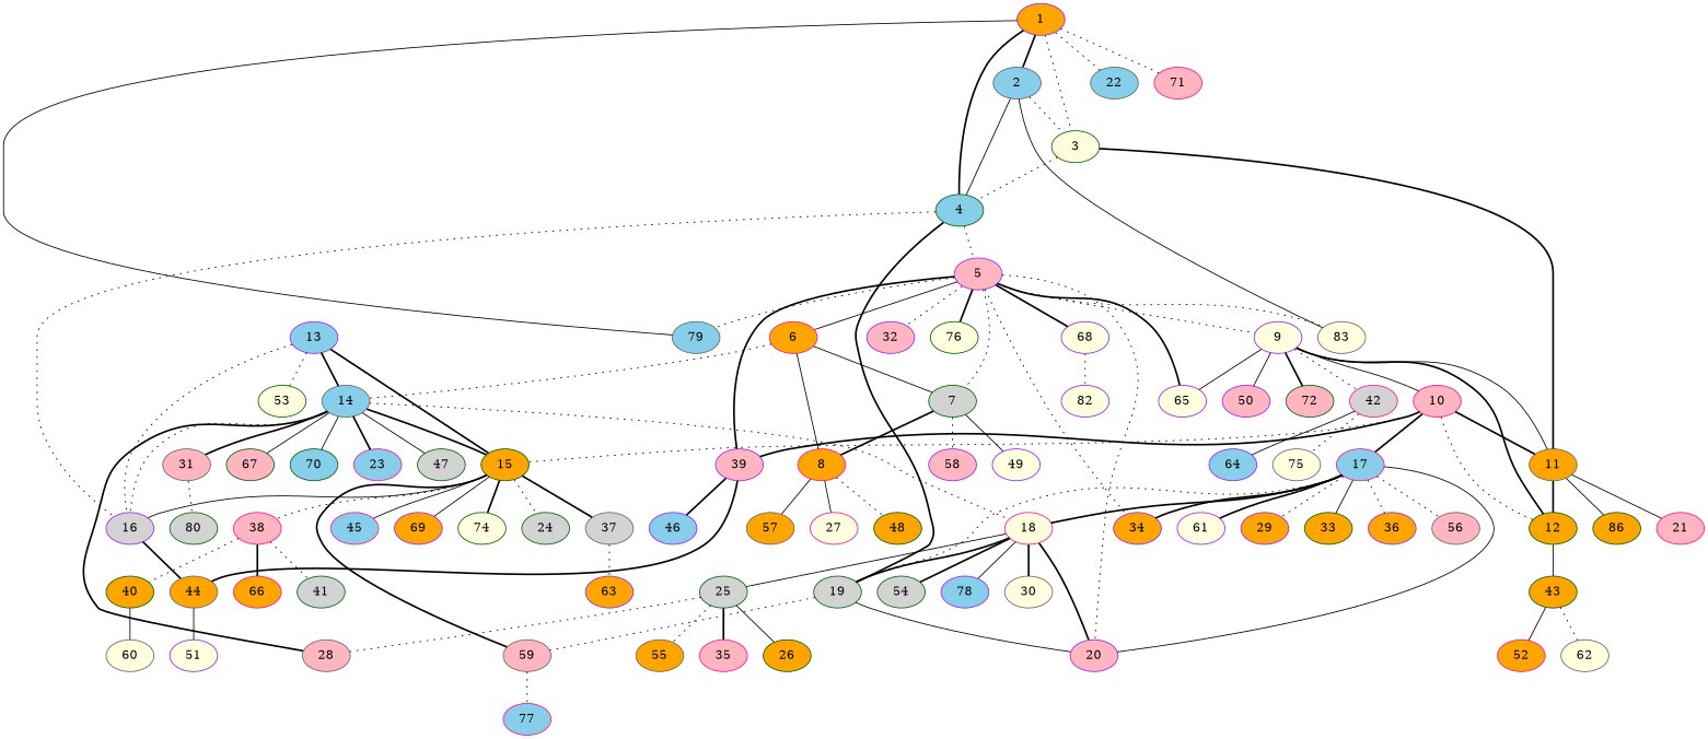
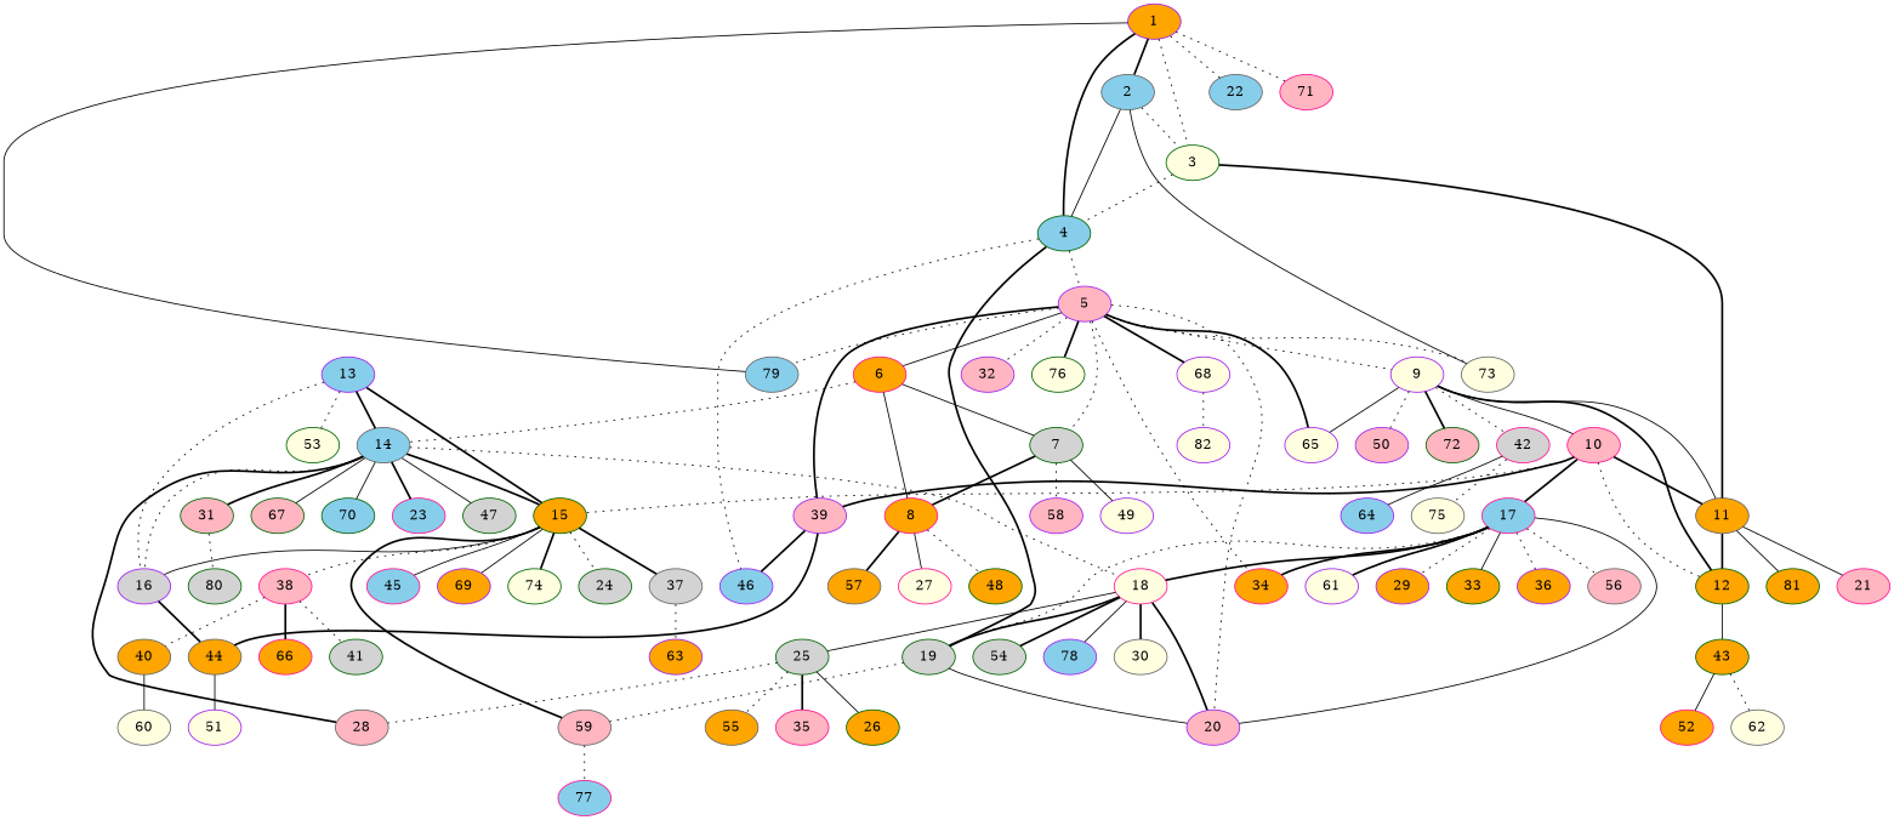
  graph {
    node [color=darkgreen fillcolor=orange style=filled]
    edge [style=dotted]
    1 [color=purple]
    2 [color=gray40 fillcolor=skyblue]
    3 [fillcolor=lightyellow]
    4 [fillcolor=skyblue]
    22 [color=gray40 fillcolor=skyblue]
    71 [color=deeppink fillcolor=lightpink]
    79 [color=gray40 fillcolor=skyblue]
-   73 [color=gray40 fillcolor=lightyellow label=83]
+   73 [color=gray40 fillcolor=lightyellow]
    11 [color=gray40]
    5 [color=purple fillcolor=lightpink]
    16 [color=purple fillcolor=lightgrey]
    19 [fillcolor=lightgrey]
    12
    21 [color=deeppink fillcolor=lightpink]
-   81 [label=86]
+   81
    6 [color=deeppink]
    7 [fillcolor=lightgrey]
    9 [color=purple fillcolor=lightyellow]
    20 [color=purple fillcolor=lightpink]
    32 [color=purple fillcolor=lightpink]
-   34 [color=purple]
+   34 [color=deeppink]
    39 [color=purple fillcolor=lightpink]
    65 [color=purple fillcolor=lightyellow]
    68 [color=purple fillcolor=lightyellow]
    76 [fillcolor=lightyellow]
    44 [color=gray40]
    59 [color=gray40 fillcolor=lightpink]
    8 [color=deeppink]
    14 [color=gray40 fillcolor=skyblue]
    49 [color=purple fillcolor=lightyellow]
    58 [color=purple fillcolor=lightpink]
    27 [color=deeppink fillcolor=lightyellow]
    48
    57 [color=gray40]
    10 [color=deeppink fillcolor=lightpink]
    42 [color=deeppink fillcolor=lightgrey]
    50 [color=purple fillcolor=lightpink]
    72 [fillcolor=lightpink]
    46 [color=purple fillcolor=skyblue]
    82 [color=purple fillcolor=lightyellow]
    15
    18 [color=deeppink fillcolor=lightyellow]
    23 [color=deeppink fillcolor=skyblue]
    28 [color=gray40 fillcolor=lightpink]
-   31 [color=gray40 fillcolor=lightpink]
+   31 [fillcolor=lightpink]
    47 [fillcolor=lightgrey]
    67 [fillcolor=lightpink]
    70 [fillcolor=skyblue]
    17 [color=deeppink fillcolor=skyblue]
    43
    64 [color=purple fillcolor=skyblue]
    75 [color=gray40 fillcolor=lightyellow]
    24 [fillcolor=lightgrey]
    37 [color=gray40 fillcolor=lightgrey]
    38 [color=deeppink fillcolor=lightpink]
    45 [color=deeppink fillcolor=skyblue]
    69 [color=purple]
    74 [fillcolor=lightyellow]
    29 [color=purple]
    33
    36 [color=purple]
    56 [color=gray40 fillcolor=lightpink]
    61 [color=purple fillcolor=lightyellow]
    52 [color=deeppink]
    62 [color=gray40 fillcolor=lightyellow]
    13 [color=purple fillcolor=skyblue]
    53 [fillcolor=lightyellow]
    25 [fillcolor=lightgrey]
    30 [color=gray40 fillcolor=lightyellow]
    54 [fillcolor=lightgrey]
    78 [color=purple fillcolor=skyblue]
    80 [fillcolor=lightgrey]
    63 [color=purple]
-   40
+   40 [color=gray40]
    41 [fillcolor=lightgrey]
    66 [color=deeppink]
    77 [color=deeppink fillcolor=skyblue]
    51 [color=purple fillcolor=lightyellow]
    26
    35 [color=deeppink fillcolor=lightpink]
    55 [color=gray40]
    60 [color=gray40 fillcolor=lightyellow]
    1 -- 2 [style=bold]
    1 -- 3
    1 -- 4 [style=bold]
    1 -- 22
    1 -- 71
    1 -- 79 [style=solid]
    2 -- 3
    2 -- 4 [style=solid]
    2 -- 73 [style=solid]
    3 -- 4
    3 -- 11 [style=bold]
    4 -- 5
-   4 -- 16
+   4 -- 46
    4 -- 19 [style=bold]
    11 -- 12 [style=bold]
    11 -- 21 [style=solid]
    11 -- 81 [style=solid]
    5 -- 79
    5 -- 73
    5 -- 6 [style=solid]
    5 -- 7
    5 -- 9
    5 -- 20
    5 -- 32
    5 -- 34
    5 -- 39 [style=bold]
    5 -- 65 [style=bold]
    5 -- 68 [style=bold]
    5 -- 76 [style=bold]
    16 -- 44 [style=bold]
    19 -- 20 [style=solid]
    19 -- 59
    12 -- 43 [style=solid]
    6 -- 7 [style=solid]
    6 -- 8 [style=solid]
    6 -- 14
    7 -- 8 [style=bold]
    7 -- 49 [style=solid]
    7 -- 58
    9 -- 11 [style=solid]
    9 -- 12 [style=bold]
    9 -- 65 [style=solid]
    9 -- 10 [style=solid]
    9 -- 42
-   9 -- 50 [style=solid]
+   9 -- 50
    9 -- 72 [style=bold]
    39 -- 44 [style=bold]
    39 -- 46 [style=bold]
    68 -- 82
    44 -- 51 [style=solid]
    59 -- 77
    8 -- 27 [style=solid]
    8 -- 48
-   8 -- 57 [style=solid]
+   8 -- 57 [style=bold]
    14 -- 16
    14 -- 15 [style=bold]
    14 -- 18
    14 -- 23 [style=bold]
    14 -- 28 [style=bold]
    14 -- 31 [style=bold]
    14 -- 47 [style=solid]
    14 -- 67 [style=solid]
    14 -- 70 [style=solid]
    10 -- 11 [style=bold]
    10 -- 12
    10 -- 39 [style=bold]
    10 -- 15
    10 -- 17 [style=bold]
    42 -- 64 [style=solid]
    42 -- 75
    15 -- 16 [style=solid]
    15 -- 59 [style=bold]
    15 -- 24
    15 -- 37 [style=bold]
    15 -- 38
    15 -- 45 [style=solid]
    15 -- 69 [style=solid]
    15 -- 74 [style=bold]
    18 -- 19 [style=bold]
    18 -- 20 [style=bold]
    18 -- 25 [style=solid]
    18 -- 30 [style=bold]
    18 -- 54 [style=bold]
    18 -- 78 [style=solid]
    31 -- 80
    17 -- 19
    17 -- 20 [style=solid]
    17 -- 34 [style=bold]
    17 -- 18 [style=bold]
    17 -- 29
    17 -- 33 [style=solid]
    17 -- 36
    17 -- 56
    17 -- 61 [style=bold]
    43 -- 52 [style=solid]
    43 -- 62
    37 -- 63
    38 -- 40
    38 -- 41
    38 -- 66 [style=bold]
    13 -- 16
    13 -- 14 [style=bold]
    13 -- 15 [style=bold]
    13 -- 53
    25 -- 28
    25 -- 26 [style=solid]
    25 -- 35 [style=bold]
    25 -- 55
    40 -- 60 [style=solid]
  }
